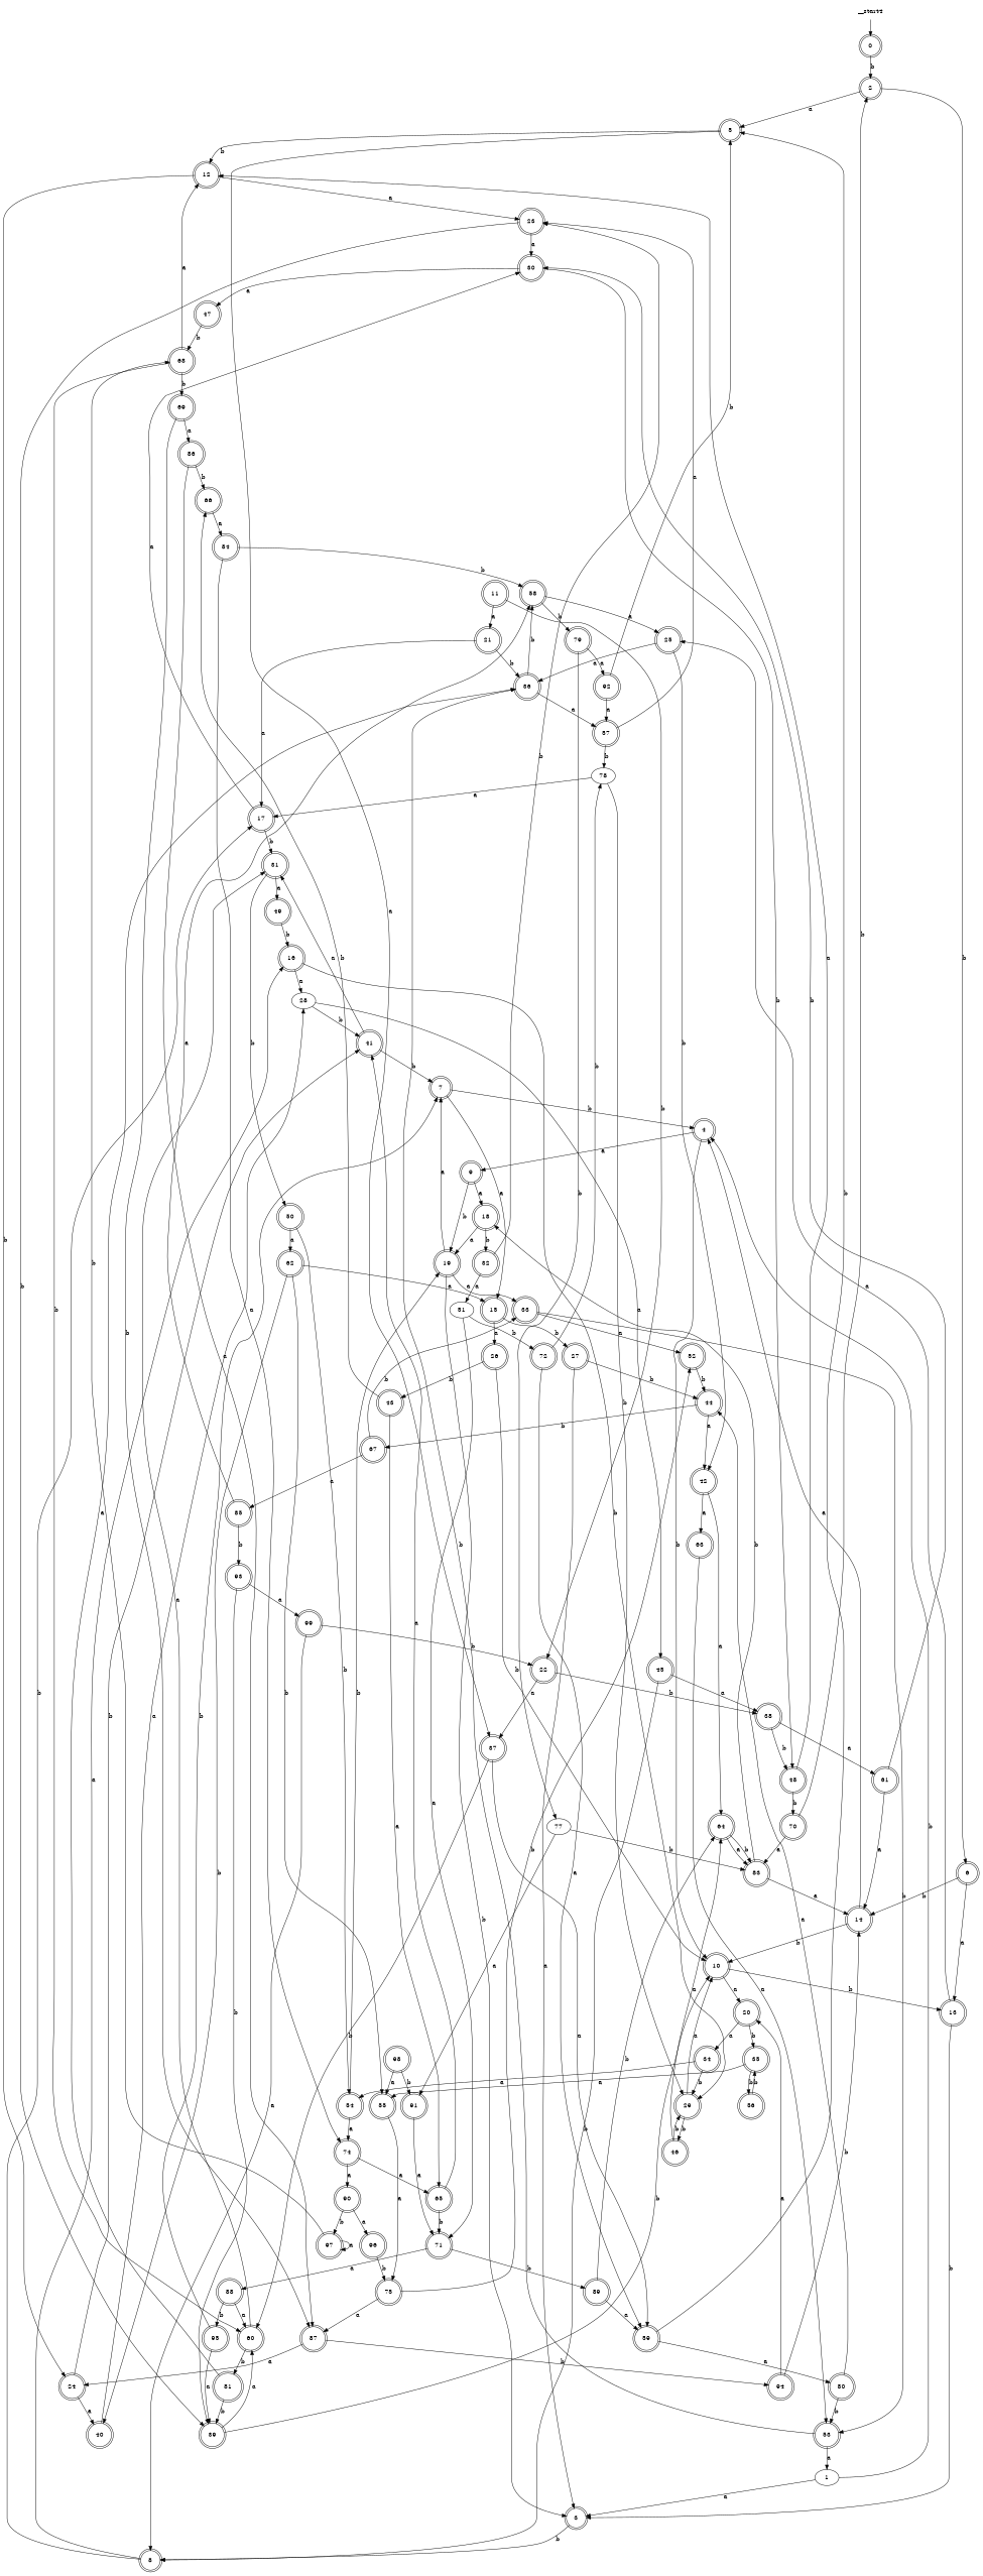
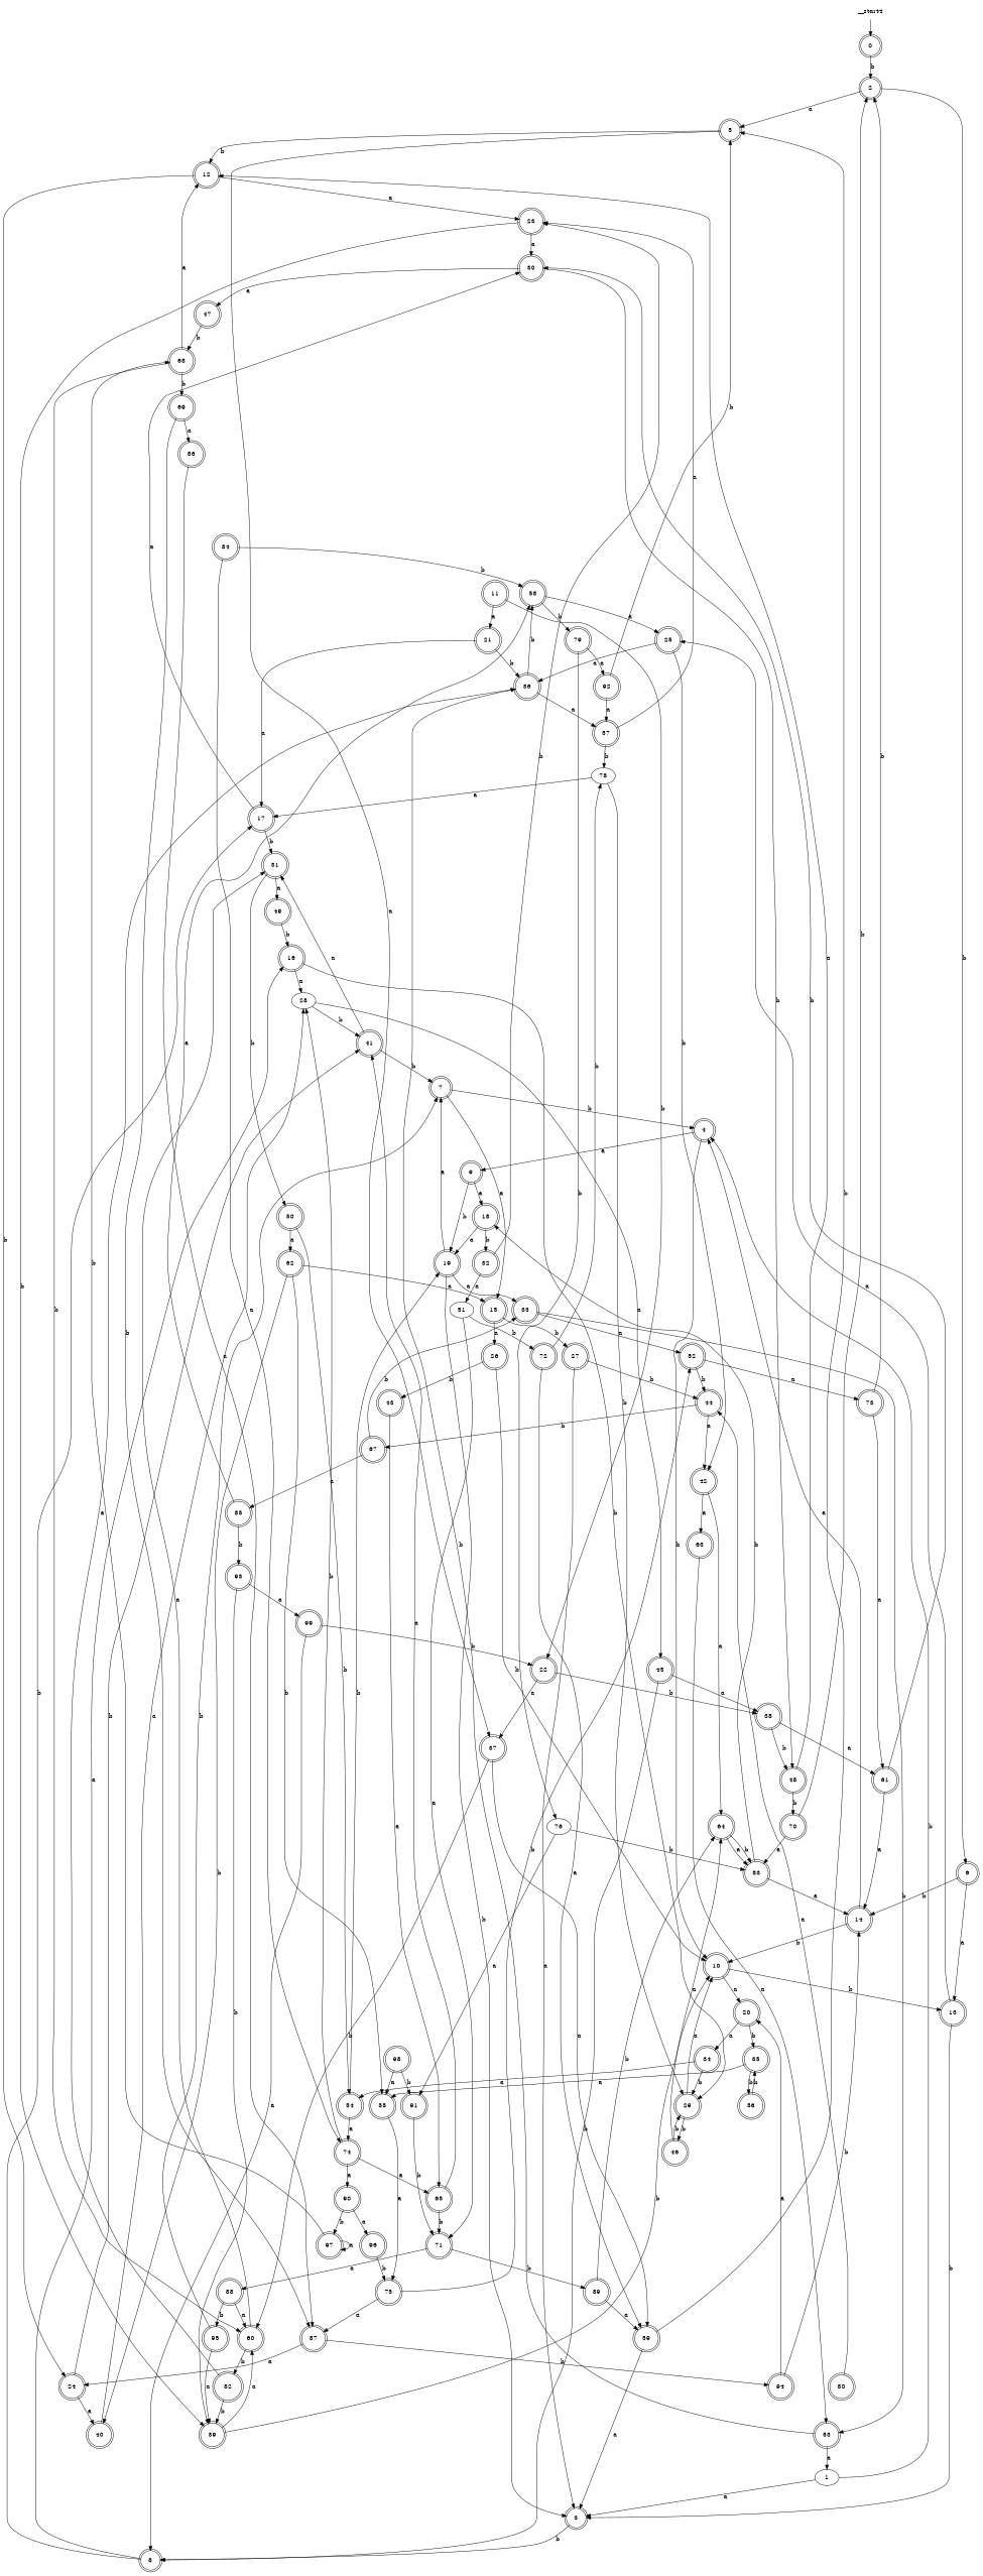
  digraph {
    node [shape=doublecircle]
    n1 [label=__start4 shape=none]
    0
    2
    1 [shape=""]
    3
    4
    5
    6
    8
    9
    10
    12
    37
    13
    14
    7
    15
    16
    17
    18
    19
    20
    11
    21
    22
    23
    24
    25
    26
    27
    28 [shape=""]
    29
    30
    31
    32
    33
    34
    35
    36
    38
    39
    40
    41
    42
    43
    44
    45
    46
    47
    48
    49
    50
    51 [shape=""]
    52
    53
    54
    55
    56
    57
    58
    59
    60
    61
    63
    64
    65
-   66
    67
    68
    70
    62
    71
    72
+   73
    74
    75
    78 [shape=""]
    79
    80
-   81
+   81 [label=82]
    83
    84
    85
    69
    86
    87
    88
    89
    90
-   76 [label=77 shape=""]
+   76 [shape=""]
    91
    92
    93
    94
    95
    96
    97
    99
    98
    n1 -> 0
    0 -> 2 [label=b]
    2 -> 5 [label=a]
    2 -> 6 [label=b]
    1 -> 3 [label=a]
    1 -> 4 [label=b]
    3 -> 8 [label=b]
    4 -> 9 [label=a]
    4 -> 10 [label=b]
    5 -> 12 [label=b]
    5 -> 37 [label=a]
    6 -> 13 [label=a]
    6 -> 14 [label=b]
    8 -> 16 [label=a]
    8 -> 17 [label=b]
    9 -> 18 [label=a]
    9 -> 19 [label=b]
    10 -> 13 [label=b]
    10 -> 20 [label=a]
    12 -> 23 [label=a]
    12 -> 24 [label=b]
    37 -> 59 [label=a]
    37 -> 60 [label=b]
    13 -> 3 [label=b]
    13 -> 25 [label=a]
    14 -> 4 [label=a]
    14 -> 10 [label=b]
    7 -> 4 [label=b]
    7 -> 15 [label=a]
    15 -> 26 [label=a]
    15 -> 27 [label=b]
    16 -> 28 [label=a]
    16 -> 29 [label=b]
    17 -> 30 [label=a]
    17 -> 31 [label=b]
    18 -> 19 [label=a]
    18 -> 32 [label=b]
    19 -> 3 [label=b]
    19 -> 7 [label=a]
    19 -> 33 [label=a]
    20 -> 34 [label=a]
    20 -> 35 [label=b]
    11 -> 21 [label=a]
    11 -> 22 [label=b]
    21 -> 17 [label=a]
    21 -> 36 [label=b]
    22 -> 37 [label=a]
    22 -> 38 [label=b]
    23 -> 30 [label=a]
    23 -> 39 [label=b]
    24 -> 40 [label=a]
    24 -> 41 [label=b]
    25 -> 36 [label=a]
    25 -> 42 [label=b]
    26 -> 10 [label=b]
    26 -> 43 [label=b]
    27 -> 3 [label=a]
    27 -> 44 [label=b]
    28 -> 41 [label=b]
    28 -> 45 [label=a]
    29 -> 10 [label=a]
    29 -> 46 [label=b]
    30 -> 47 [label=a]
    30 -> 48 [label=b]
    31 -> 49 [label=a]
    31 -> 50 [label=b]
    32 -> 23 [label=b]
    32 -> 51 [label=a]
    33 -> 52 [label=a]
    33 -> 53 [label=b]
    34 -> 29 [label=b]
    34 -> 54 [label=a]
    35 -> 55 [label=a]
    35 -> 56 [label=b]
    36 -> 57 [label=a]
    36 -> 58 [label=b]
    38 -> 48 [label=b]
    38 -> 61 [label=a]
    39 -> 10 [label=b]
    39 -> 60 [label=a]
    40 -> 28 [label=a]
    41 -> 7 [label=b]
    41 -> 31 [label=a]
    42 -> 63 [label=a]
    42 -> 64 [label=a]
    43 -> 65 [label=a]
-   43 -> 66 [label=b]
    44 -> 42 [label=a]
    44 -> 67 [label=b]
    45 -> 8 [label=b]
    45 -> 38 [label=a]
    46 -> 29 [label=b]
    46 -> 64 [label=a]
    47 -> 68 [label=b]
    48 -> 12 [label=a]
    48 -> 70 [label=b]
    49 -> 16 [label=b]
    50 -> 54 [label=b]
    50 -> 62 [label=a]
    51 -> 71 [label=a]
    51 -> 72 [label=b]
    52 -> 44 [label=b]
+   52 -> 73 [label=a]
    53 -> 1 [label=a]
    53 -> 36 [label=b]
    54 -> 19 [label=b]
    54 -> 74 [label=a]
    55 -> 75 [label=a]
    56 -> 35 [label=b]
    57 -> 23 [label=a]
    57 -> 78 [label=b]
    58 -> 25 [label=a]
    58 -> 79 [label=b]
    59 -> 5 [label=b]
-   59 -> 80 [label=a]
+   59 -> 3 [label=a]
    60 -> 31 [label=a]
    60 -> 81 [label=b]
    61 -> 14 [label=a]
    61 -> 30 [label=b]
    63 -> 53 [label=a]
    64 -> 83 [label=a]
    64 -> 83 [label=b]
    65 -> 41 [label=a]
    65 -> 71 [label=b]
-   66 -> 84 [label=a]
    67 -> 33 [label=b]
    67 -> 85 [label=a]
    68 -> 12 [label=a]
    68 -> 60 [label=b]
    68 -> 69 [label=b]
    70 -> 2 [label=b]
    70 -> 83 [label=a]
    62 -> 15 [label=a]
    62 -> 40 [label=b]
    62 -> 55 [label=b]
    71 -> 88 [label=a]
    71 -> 89 [label=b]
    72 -> 59 [label=a]
    72 -> 78 [label=b]
+   73 -> 2 [label=b]
+   73 -> 61 [label=a]
+   74 -> 28 [label=b]
    74 -> 65 [label=a]
    74 -> 90 [label=a]
    75 -> 52 [label=b]
    75 -> 87 [label=a]
    78 -> 17 [label=a]
    78 -> 29 [label=b]
    79 -> 76 [label=b]
    79 -> 92 [label=a]
    80 -> 44 [label=a]
-   80 -> 53 [label=b]
    81 -> 36 [label=a]
    81 -> 39 [label=b]
    83 -> 14 [label=a]
    83 -> 18 [label=b]
    84 -> 58 [label=b]
    84 -> 74 [label=a]
    85 -> 58 [label=a]
    85 -> 93 [label=b]
    69 -> 86 [label=a]
    69 -> 87 [label=b]
-   86 -> 66 [label=b]
    86 -> 87 [label=a]
    87 -> 24 [label=a]
    87 -> 94 [label=b]
    88 -> 60 [label=a]
    88 -> 95 [label=b]
    89 -> 59 [label=a]
    89 -> 64 [label=b]
    90 -> 96 [label=a]
    90 -> 97 [label=b]
    76 -> 83 [label=b]
    76 -> 91 [label=a]
-   91 -> 71 [label=a]
+   91 -> 71 [label=b]
    92 -> 5 [label=b]
    92 -> 57 [label=a]
    93 -> 39 [label=b]
    93 -> 99 [label=a]
    94 -> 14 [label=b]
    94 -> 20 [label=a]
    95 -> 7 [label=b]
    95 -> 39 [label=a]
    96 -> 75 [label=b]
    97 -> 68 [label=b]
    97 -> 97 [label=a]
    99 -> 8 [label=a]
    99 -> 22 [label=b]
    98 -> 55 [label=a]
    98 -> 91 [label=b]
  }
